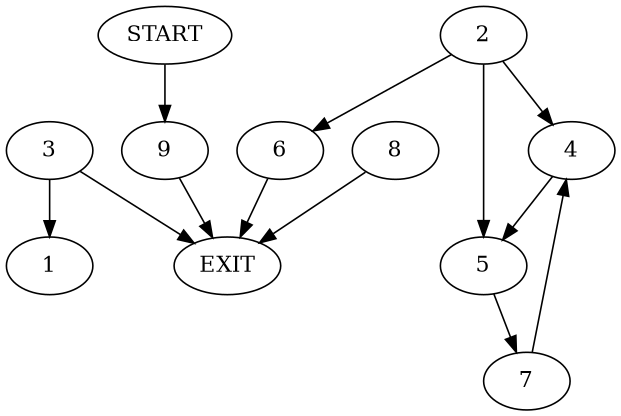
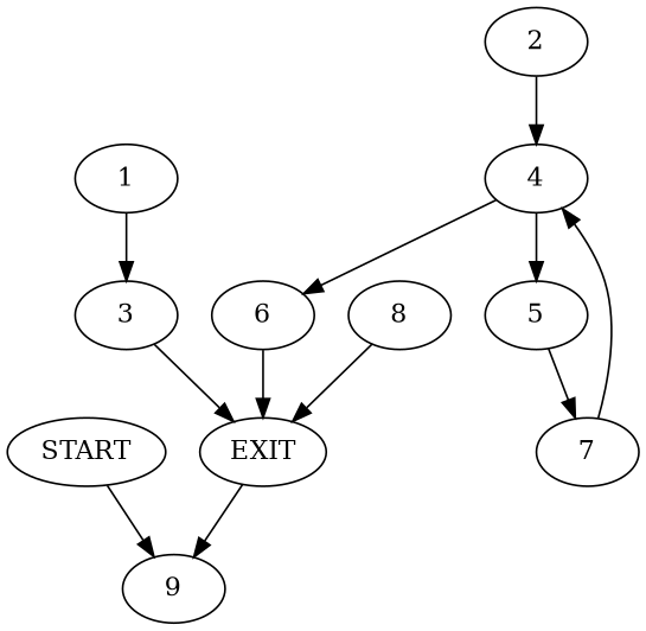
  digraph {
    n1 [label=START]
    9
    1
    3
    n5 [label=EXIT]
    2
    4
    5
    6
    7
    8
    n1 -> 9
-   9 -> n5
-   3 -> 1
+   n5 -> 9
+   1 -> 3
    3 -> n5
    2 -> 4
-   2 -> 5
    4 -> 5
-   2 -> 6
+   4 -> 6
    5 -> 7
    6 -> n5
    7 -> 4
    8 -> n5
  }
